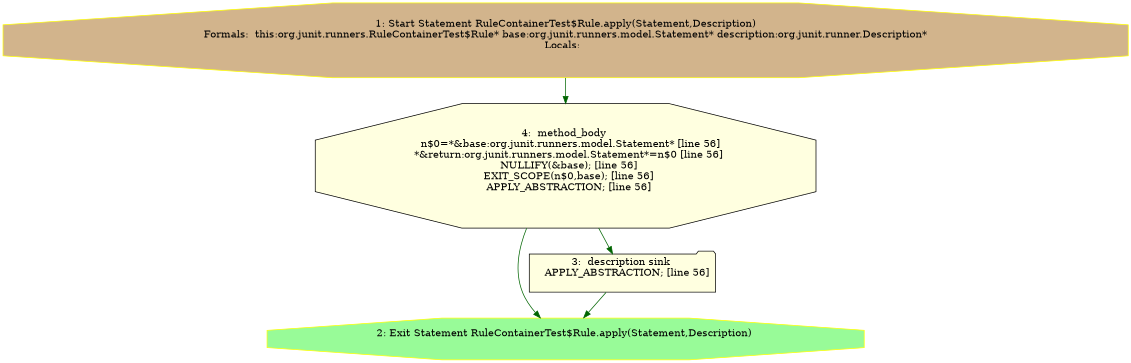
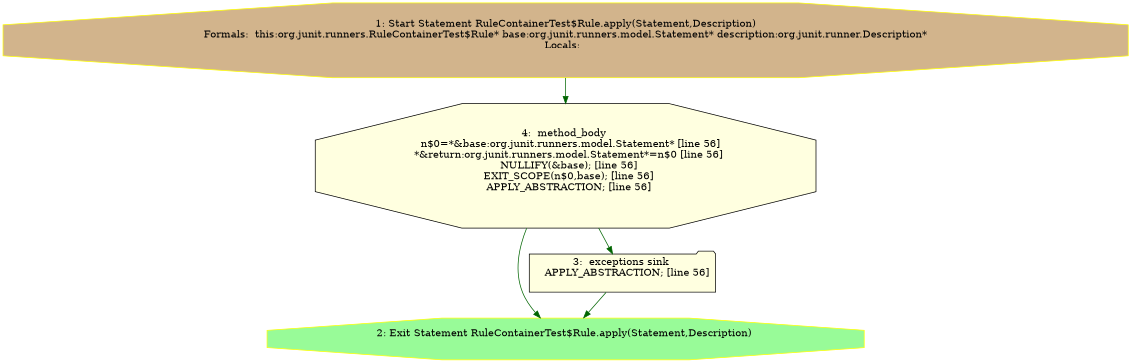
  digraph {
    node [style=filled fillcolor=lightyellow shape=octagon]
    edge [color=darkgreen]
    n1 [color=yellow label="1: Start Statement RuleContainerTest$Rule.apply(Statement,Description)\nFormals:  this:org.junit.runners.RuleContainerTest$Rule* base:org.junit.runners.model.Statement* description:org.junit.runner.Description*\nLocals:  \n  " fillcolor=tan]
    n2 [label="4:  method_body \n   n$0=*&base:org.junit.runners.model.Statement* [line 56]\n  *&return:org.junit.runners.model.Statement*=n$0 [line 56]\n  NULLIFY(&base); [line 56]\n  EXIT_SCOPE(n$0,base); [line 56]\n  APPLY_ABSTRACTION; [line 56]\n "]
    n3 [color=yellow label="2: Exit Statement RuleContainerTest$Rule.apply(Statement,Description) \n  " fillcolor=palegreen]
-   n4 [label="3:  description sink \n   APPLY_ABSTRACTION; [line 56]\n " shape=folder]
+   n4 [label="3:  exceptions sink \n   APPLY_ABSTRACTION; [line 56]\n " shape=folder]
    n1 -> n2
    n2 -> n3
    n2 -> n4
    n4 -> n3
  }
